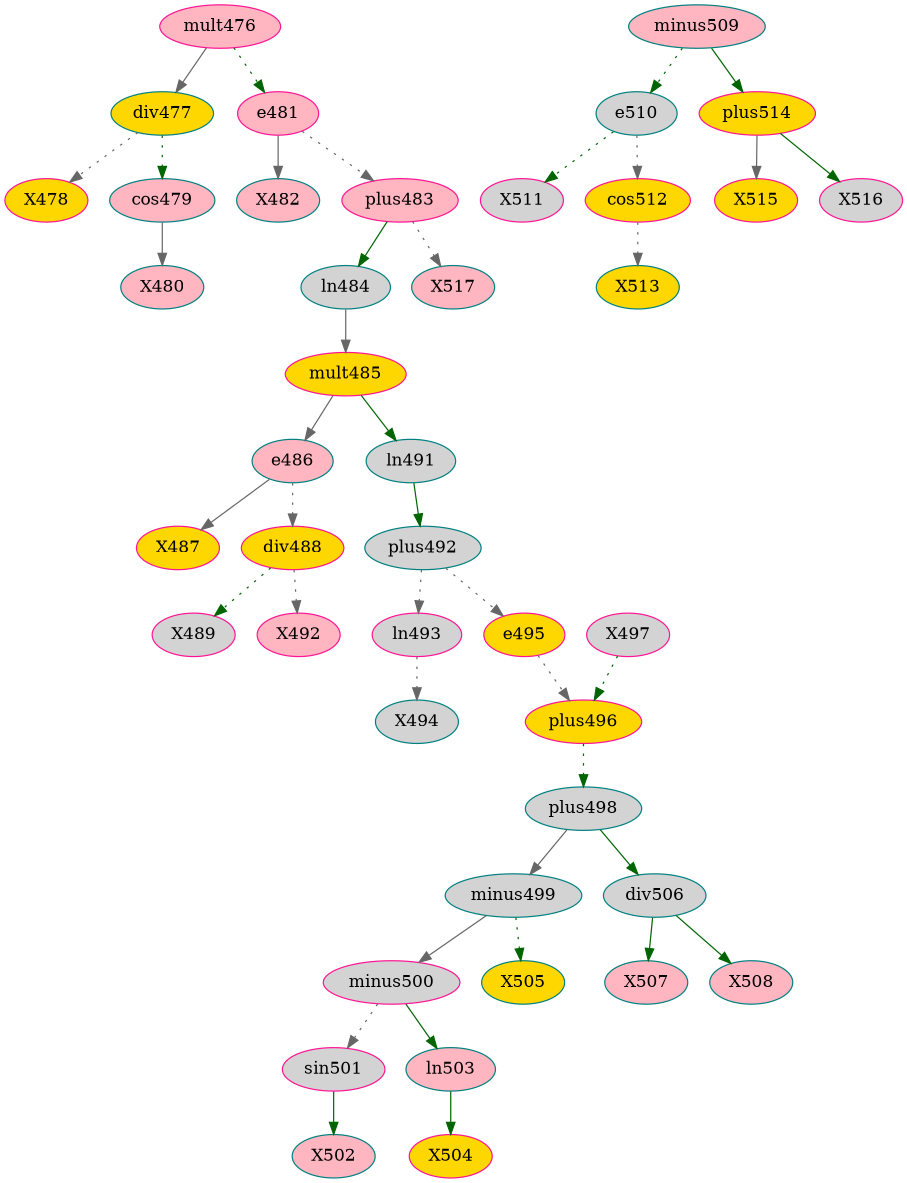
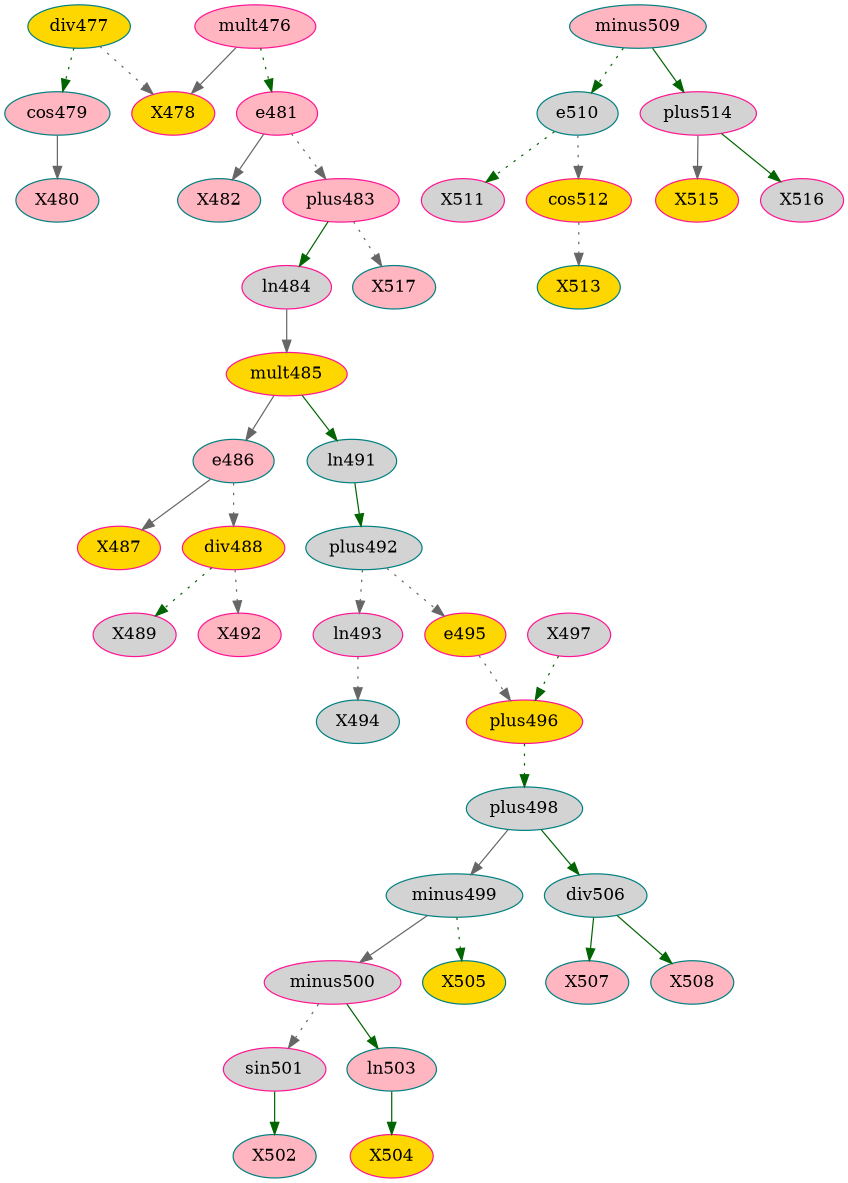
  digraph {
    node [color=teal fillcolor=lightgrey style=filled]
    edge [color=gray40 style=dotted]
    div477 [fillcolor=gold]
    X478 [color=deeppink fillcolor=gold]
    cos479 [fillcolor=lightpink]
    X480 [fillcolor=lightpink]
    mult476 [color=deeppink fillcolor=lightpink]
    e481 [color=deeppink fillcolor=lightpink]
    X482 [fillcolor=lightpink]
    plus483 [color=deeppink fillcolor=lightpink]
-   ln484
+   ln484 [color=deeppink]
    X517 [fillcolor=lightpink]
    e486 [fillcolor=lightpink]
    X487 [color=deeppink fillcolor=gold]
    div488 [color=deeppink fillcolor=gold]
    X489 [color=deeppink]
    n15 [color=deeppink fillcolor=lightpink label=X492]
    mult485 [color=deeppink fillcolor=gold]
    ln491
    plus492
    ln493 [color=deeppink]
    X494
    e495 [color=deeppink fillcolor=gold]
    plus496 [color=deeppink fillcolor=gold]
    plus498
    X497 [color=deeppink]
    minus499
    div506
    sin501 [color=deeppink]
    X502 [fillcolor=lightpink]
    minus500 [color=deeppink]
    ln503 [fillcolor=lightpink]
    X504 [color=deeppink fillcolor=gold]
    X505 [fillcolor=gold]
    X507 [fillcolor=lightpink]
    X508 [fillcolor=lightpink]
    minus509 [fillcolor=lightpink]
    e510
-   plus514 [color=deeppink fillcolor=gold]
+   plus514 [color=deeppink]
    X511 [color=deeppink]
    cos512 [color=deeppink fillcolor=gold]
    X513 [fillcolor=gold]
    X515 [color=deeppink fillcolor=gold]
    X516 [color=deeppink]
    div477 -> X478
    div477 -> cos479 [color=darkgreen]
    cos479 -> X480 [style=solid]
-   mult476 -> div477 [style=solid]
+   mult476 -> X478 [style=solid]
    mult476 -> e481 [color=darkgreen]
    e481 -> X482 [style=solid]
    e481 -> plus483
    plus483 -> ln484 [color=darkgreen style=solid]
    plus483 -> X517
    ln484 -> mult485 [style=solid]
    e486 -> X487 [style=solid]
    e486 -> div488
    div488 -> X489 [color=darkgreen]
    div488 -> n15
    mult485 -> e486 [style=solid]
    mult485 -> ln491 [color=darkgreen style=solid]
    ln491 -> plus492 [color=darkgreen style=solid]
    plus492 -> ln493
    plus492 -> e495
    ln493 -> X494
    e495 -> plus496
    plus496 -> plus498 [color=darkgreen]
    plus498 -> minus499 [style=solid]
    plus498 -> div506 [color=darkgreen style=solid]
    X497 -> plus496 [color=darkgreen]
    minus499 -> minus500 [style=solid]
    minus499 -> X505 [color=darkgreen]
    div506 -> X507 [color=darkgreen style=solid]
    div506 -> X508 [color=darkgreen style=solid]
    sin501 -> X502 [color=darkgreen style=solid]
    minus500 -> sin501
    minus500 -> ln503 [color=darkgreen style=solid]
    ln503 -> X504 [color=darkgreen style=solid]
    minus509 -> e510 [color=darkgreen]
    minus509 -> plus514 [color=darkgreen style=solid]
    e510 -> X511 [color=darkgreen]
    e510 -> cos512
    plus514 -> X515 [style=solid]
    plus514 -> X516 [color=darkgreen style=solid]
    cos512 -> X513
  }
